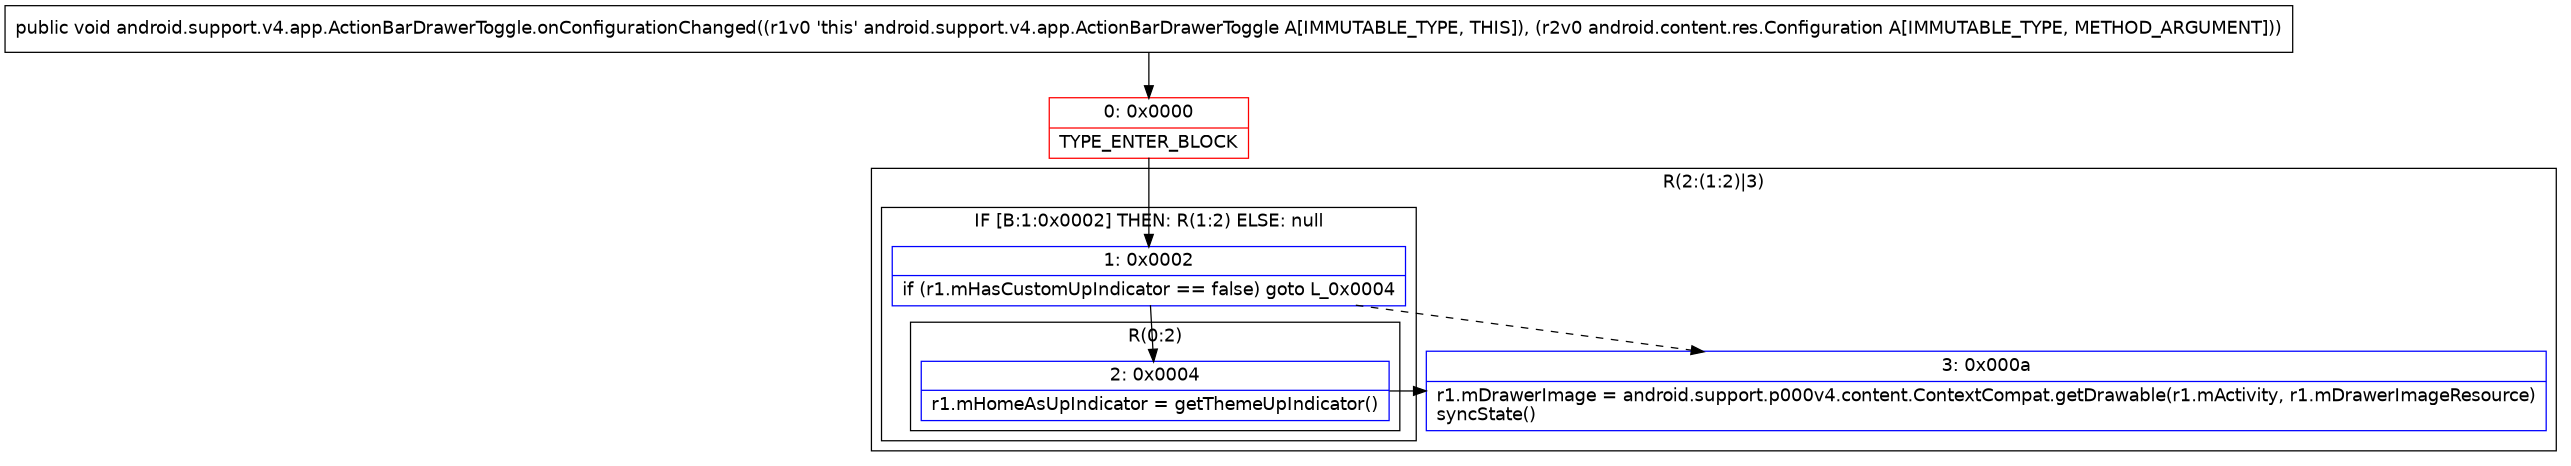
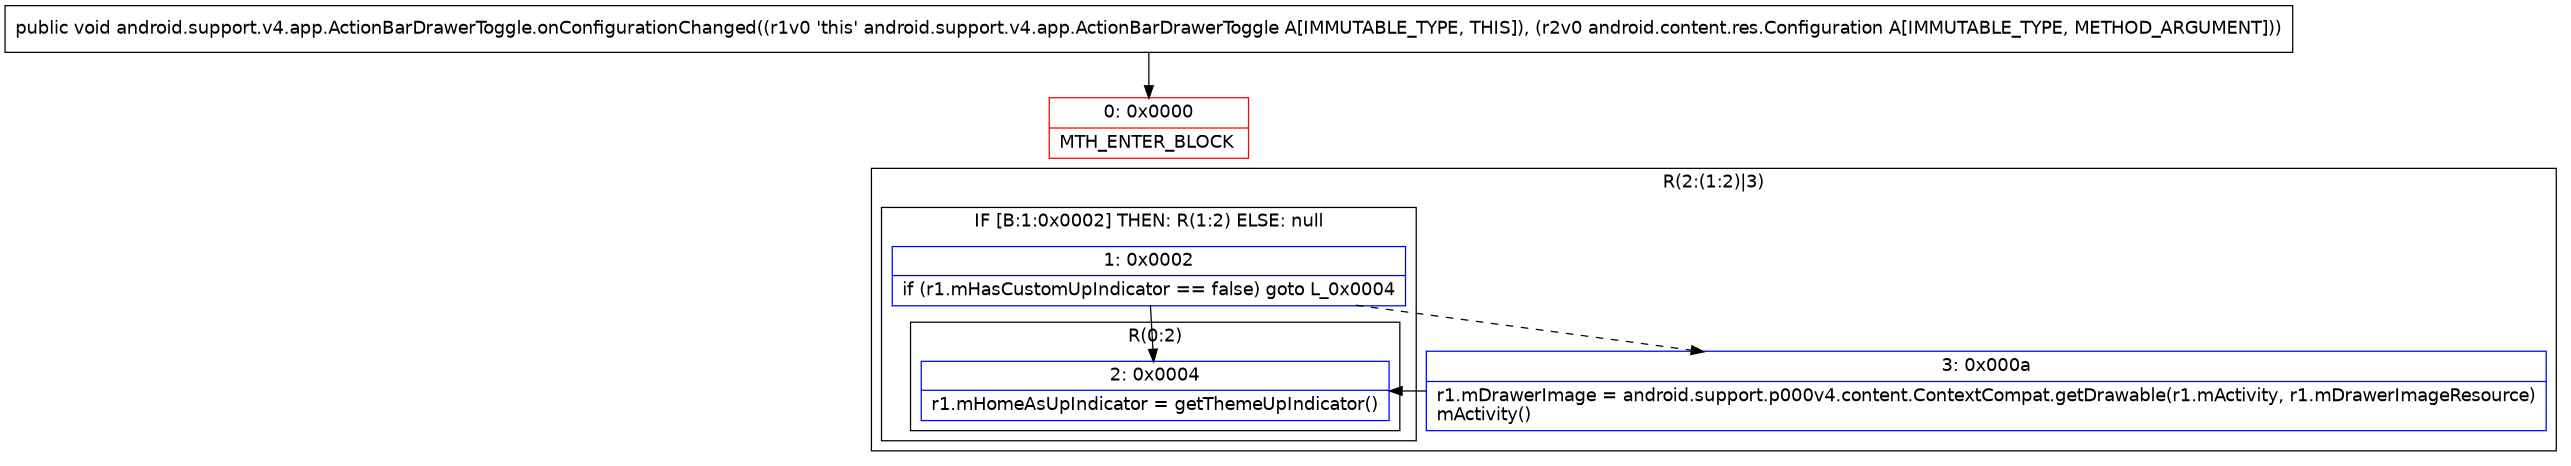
  digraph {
    fontname="DejaVu Sans"
    node [color=blue fontname="DejaVu Sans" shape=record]
    edge [fontname="DejaVu Sans"]
    n1 [label="{2\:\ 0x0004|r1.mHomeAsUpIndicator = getThemeUpIndicator()\l}"]
    n2 [label="{1\:\ 0x0002|if (r1.mHasCustomUpIndicator == false) goto L_0x0004\l}"]
-   n3 [label="{3\:\ 0x000a|r1.mDrawerImage = android.support.p000v4.content.ContextCompat.getDrawable(r1.mActivity, r1.mDrawerImageResource)\lsyncState()\l}"]
-   n4 [color=red label="{0\:\ 0x0000|TYPE_ENTER_BLOCK\l}"]
+   n3 [label="{3\:\ 0x000a|r1.mDrawerImage = android.support.p000v4.content.ContextCompat.getDrawable(r1.mActivity, r1.mDrawerImageResource)\lmActivity()\l}"]
+   n4 [color=red label="{0\:\ 0x0000|MTH_ENTER_BLOCK\l}"]
    n5 [label="{public void android.support.v4.app.ActionBarDrawerToggle.onConfigurationChanged((r1v0 'this' android.support.v4.app.ActionBarDrawerToggle A[IMMUTABLE_TYPE, THIS]), (r2v0 android.content.res.Configuration A[IMMUTABLE_TYPE, METHOD_ARGUMENT])) }" color=""]
    subgraph cluster_1 {
      label="R(2:(1:2)|3)"
      n3
      subgraph cluster_2 {
        label="IF [B:1:0x0002] THEN: R(1:2) ELSE: null"
        n2
        subgraph cluster_3 {
          label="R(0:2)"
          n1
        }
      }
    }
-   n1 -> n3
+   n3 -> n1
    n2 -> n1
    n2 -> n3 [style=dashed]
-   n4 -> n2
    n5 -> n4
  }
